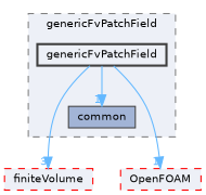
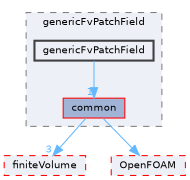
  digraph {
    compound=true
    node [color=grey25 fillcolor="#edf0f7" fontname=Helvetica fontsize=10 shape=box style="filled,dashed"]
    edge [color=steelblue1 fontcolor=steelblue1 fontname=Helvetica fontsize=10 headlabel=1 labeldistance=1.5 labelfontname=Helvetica labelfontsize=10]
-   n1 [fillcolor="#a2b4d6" height=0.2 label=common style=filled width=0.4]
+   n1 [color=red fillcolor="#a2b4d6" height=0.2 label=common style=filled width=0.4]
    n2 [height=0.2 label=genericFvPatchField style="filled,bold" width=0.4]
    n3 [color=red height=0.2 label=finiteVolume width=0.4]
    n4 [color=red height=0.2 label=OpenFOAM width=0.4]
    subgraph cluster_1 {
      bgcolor="#edf0f7"
      fontname=Helvetica
      fontsize=10
      label=genericFvPatchField
      pencolor=grey50
      style="filled,dashed"
      n1
      n2
    }
    n2 -> n1
-   n2 -> n3 [headlabel=3]
-   n2 -> n4
+   n1 -> n3 [headlabel=3]
+   n1 -> n4
  }
